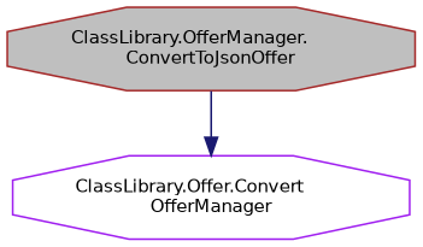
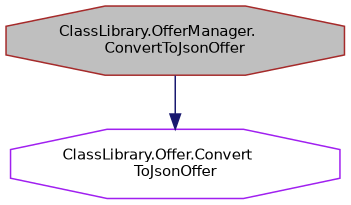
  digraph {
    rankdir=TB
    node [fontname=Helvetica fontsize=10 shape=octagon style=filled]
    n1 [color=brown fillcolor=grey75 fontcolor=black height=0.2 label="ClassLibrary.OfferManager.\lConvertToJsonOffer" width=0.4]
-   n2 [color=purple fillcolor=white height=0.2 label="ClassLibrary.Offer.Convert\lOfferManager" width=0.4]
+   n2 [color=purple fillcolor=white height=0.2 label="ClassLibrary.Offer.Convert\lToJsonOffer" width=0.4]
    n1 -> n2 [color=midnightblue fontname=Helvetica fontsize=10 labelfontname=Helvetica labelfontsize=10 style=solid]
  }
